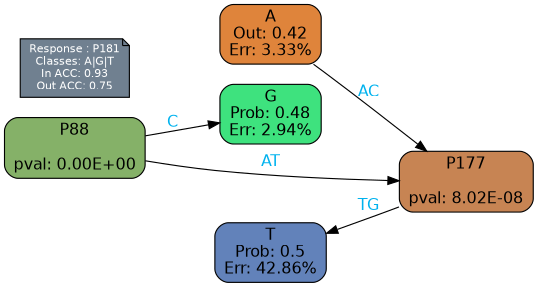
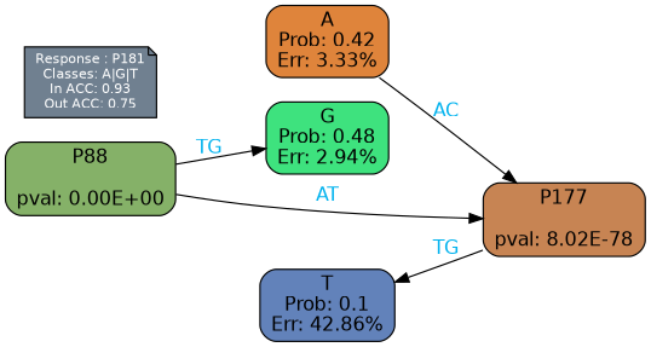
  digraph {
    rankdir=LR
    ranksep=equally
    splines=polylines
    node [color=black fontname=helvetica shape=box style="filled, rounded"]
    edge [fontcolor=deepskyblue2 fontname=helvetica]
-   n1 [fillcolor="#df843b" label="A\nOut: 0.42\nErr: 3.33%"]
-   n2 [fillcolor="#6282ba" label="T\nProb: 0.5\nErr: 42.86%"]
+   n1 [fillcolor="#df843b" label="A\nProb: 0.42\nErr: 3.33%"]
+   n2 [fillcolor="#6282ba" label="T\nProb: 0.1\nErr: 42.86%"]
    n3 [fillcolor="#3ee27e" label="G\nProb: 0.48\nErr: 2.94%"]
    n4 [align=left fillcolor=slategray fontcolor=white fontsize=10 label="Response : P181\nClasses: A|G|T\nIn ACC: 0.93\nOut ACC: 0.75\n" shape=note style=filled]
    n5 [fillcolor="#85b168" label="P88\n\npval: 0.00E+00"]
-   n6 [fillcolor="#c78453" label="P177\n\npval: 8.02E-08"]
+   n6 [fillcolor="#c78453" label="P177\n\npval: 8.02E-78"]
    subgraph sub_1 {
      rank=same
      n1
      n2
      n3
    }
    subgraph sub_2 {
      rank=same
      n4
      n5
    }
    n1 -> n6 [label=AC]
-   n5 -> n3 [label=C]
+   n5 -> n3 [label=TG]
    n5 -> n6 [label=AT]
    n6 -> n2 [label=TG]
  }
